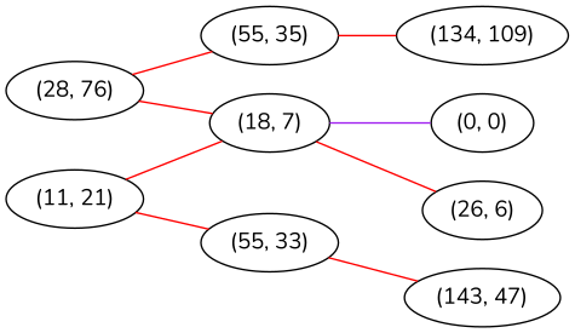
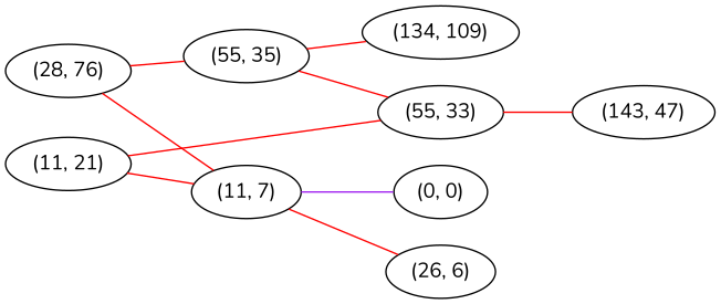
  graph {
    fontname=Nunito
    rankdir=LR
    node [fontname=Nunito]
    edge [color=red fontname=Nunito weight=1]
    "(28, 76)"
    "(55, 35)"
-   "(18, 7)"
+   "(18, 7)" [label="(11, 7)"]
    "(11, 21)"
    "(55, 33)"
    "(134, 109)"
    "(0, 0)"
    "(26, 6)"
    "(143, 47)"
    "(28, 76)" -- "(55, 35)"
    "(28, 76)" -- "(18, 7)"
+   "(55, 35)" -- "(55, 33)"
    "(55, 35)" -- "(134, 109)"
    "(18, 7)" -- "(0, 0)" [color=purple weight=4]
    "(18, 7)" -- "(26, 6)"
    "(11, 21)" -- "(18, 7)"
    "(11, 21)" -- "(55, 33)"
    "(55, 33)" -- "(143, 47)"
  }
